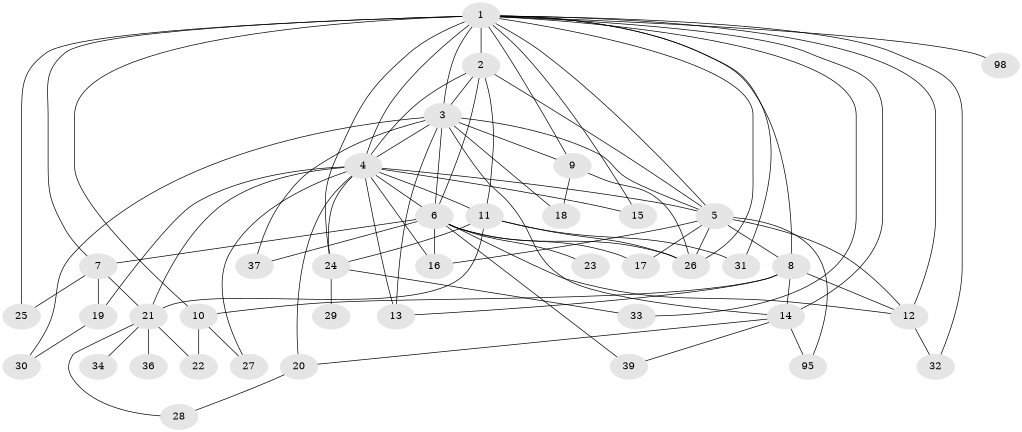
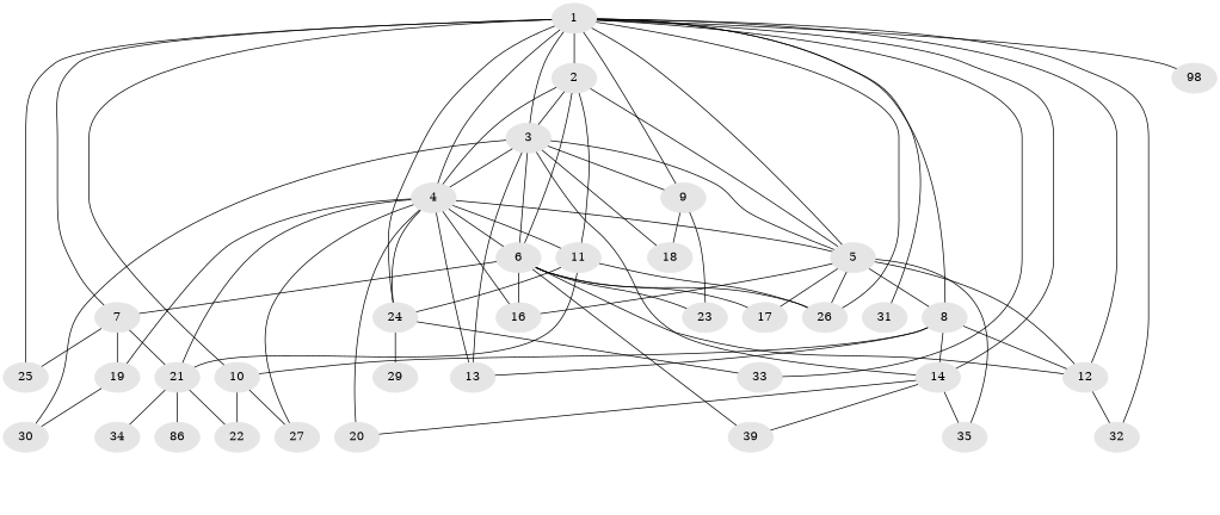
  graph {
    node [color=gray90 style=filled]
    edge [weight=1.0]
    1
    2
    3
    4
    5
    7
    8
    9
    10
    12
    14
-   15
    24
    25
    26
    31
    32
    33
    n19 [label=98]
    6
    11
    13
    18
    30
-   37
    16
    19
    20
    21
    27
    17
-   35 [label=95]
+   35
    22
    39
    29
    23
-   28
    34
-   36
+   36 [label=86]
    1 -- 2 [weight=8.0]
    1 -- 3 [weight=8.0]
    1 -- 4 [weight=4.0]
    1 -- 5 [weight=4.0]
    1 -- 7
    1 -- 8 [weight=3.0]
    1 -- 9 [weight=3.0]
    1 -- 10
    1 -- 12
    1 -- 14
-   1 -- 15
    1 -- 24
    1 -- 25
    1 -- 26
    1 -- 31
    1 -- 32
    1 -- 33
    1 -- n19 [weight=2.0]
    2 -- 3 [weight=4.0]
    2 -- 4 [weight=3.0]
    2 -- 5 [weight=3.0]
    2 -- 6 [weight=14.0]
    2 -- 11 [weight=4.0]
    3 -- 4 [weight=2.0]
    3 -- 5 [weight=2.0]
    3 -- 9
    3 -- 14
    3 -- 6 [weight=4.0]
    3 -- 13 [weight=2.0]
    3 -- 18
    3 -- 30
-   3 -- 37
    4 -- 5
-   4 -- 15
    4 -- 24
    4 -- 6 [weight=5.0]
    4 -- 11
    4 -- 13
    4 -- 16
    4 -- 19
    4 -- 20
    4 -- 21
    4 -- 27
    5 -- 8
    5 -- 12
    5 -- 26
    5 -- 16
    5 -- 17
    5 -- 35
    7 -- 25
    7 -- 19
    7 -- 21
    8 -- 10
    8 -- 12
    8 -- 14
    8 -- 13
-   9 -- 26
+   9 -- 23
    9 -- 18
    10 -- 27
    10 -- 22
    12 -- 32
    14 -- 20
    14 -- 35
    14 -- 39
    24 -- 33
    24 -- 29
    6 -- 7
    6 -- 12
    6 -- 26 [weight=2.0]
-   6 -- 37
    6 -- 16
    6 -- 17
    6 -- 39
    6 -- 23 [weight=2.0]
    11 -- 24 [weight=2.0]
    11 -- 26
-   11 -- 31
    11 -- 21
    19 -- 30
-   20 -- 28
    21 -- 22
-   21 -- 28
    21 -- 34
    21 -- 36
  }
